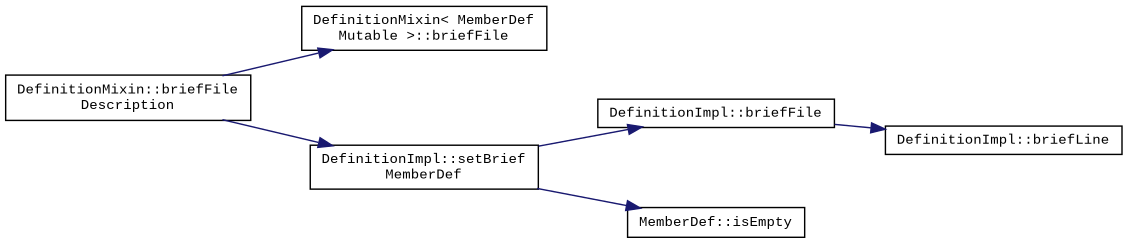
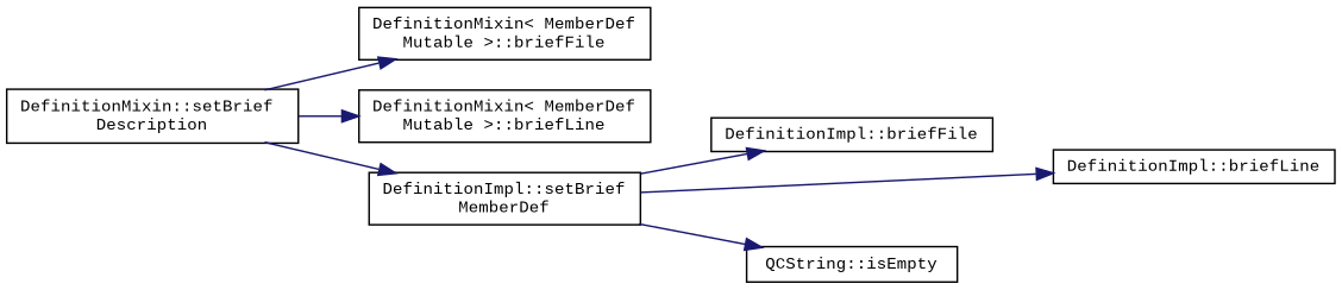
  digraph {
    fontname="Liberation Mono"
    rankdir=LR
    node [color=black fillcolor=white fontname="Liberation Mono" fontsize=10 shape=record style=filled]
    edge [color=midnightblue fontname="Liberation Mono" fontsize=10 labelfontname=Helvetica labelfontsize=10 style=solid]
    n1 [height=0.2 label="DefinitionMixin\< MemberDef\lMutable \>::briefFile" width=0.4]
-   n3 [height=0.2 label="DefinitionMixin::briefFile\lDescription" width=0.4]
+   n2 [height=0.2 label="DefinitionMixin\< MemberDef\lMutable \>::briefLine" width=0.4]
+   n3 [height=0.2 label="DefinitionMixin::setBrief\lDescription" width=0.4]
    n4 [height=0.2 label="DefinitionImpl::setBrief\lMemberDef" width=0.4]
    n5 [height=0.2 label="DefinitionImpl::briefFile" width=0.4]
    n6 [height=0.2 label="DefinitionImpl::briefLine" width=0.4]
-   n7 [height=0.2 label="MemberDef::isEmpty" width=0.4]
+   n7 [height=0.2 label="QCString::isEmpty" width=0.4]
    n3 -> n1
+   n3 -> n2
    n3 -> n4
    n4 -> n5
-   n5 -> n6
+   n4 -> n6
    n4 -> n7
  }
